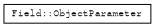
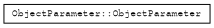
  digraph {
    rankdir=LR
-   n1 [color=black fillcolor=white fontname=FreeMono fontsize=10 height=0.2 label="Field::ObjectParameter" shape=record style=filled width=0.4]
+   n1 [color=black fillcolor=white fontname=FreeMono fontsize=10 height=0.2 label="ObjectParameter::ObjectParameter" shape=record style=filled width=0.4]
  }
